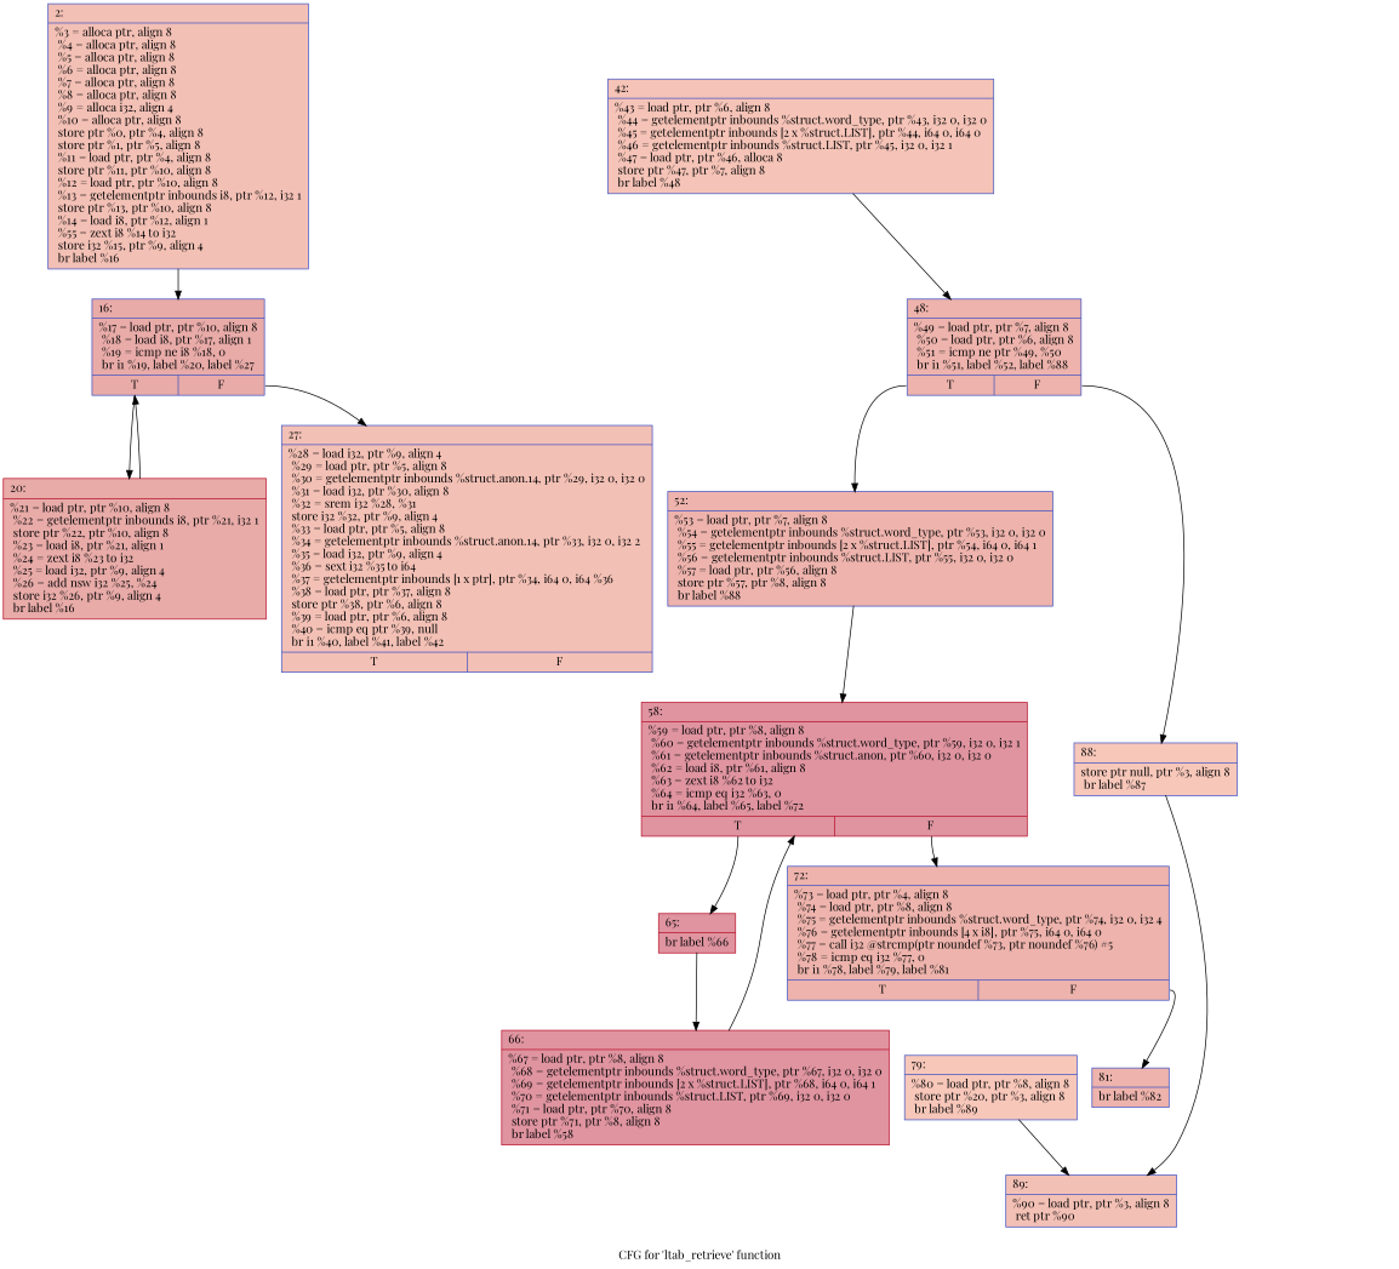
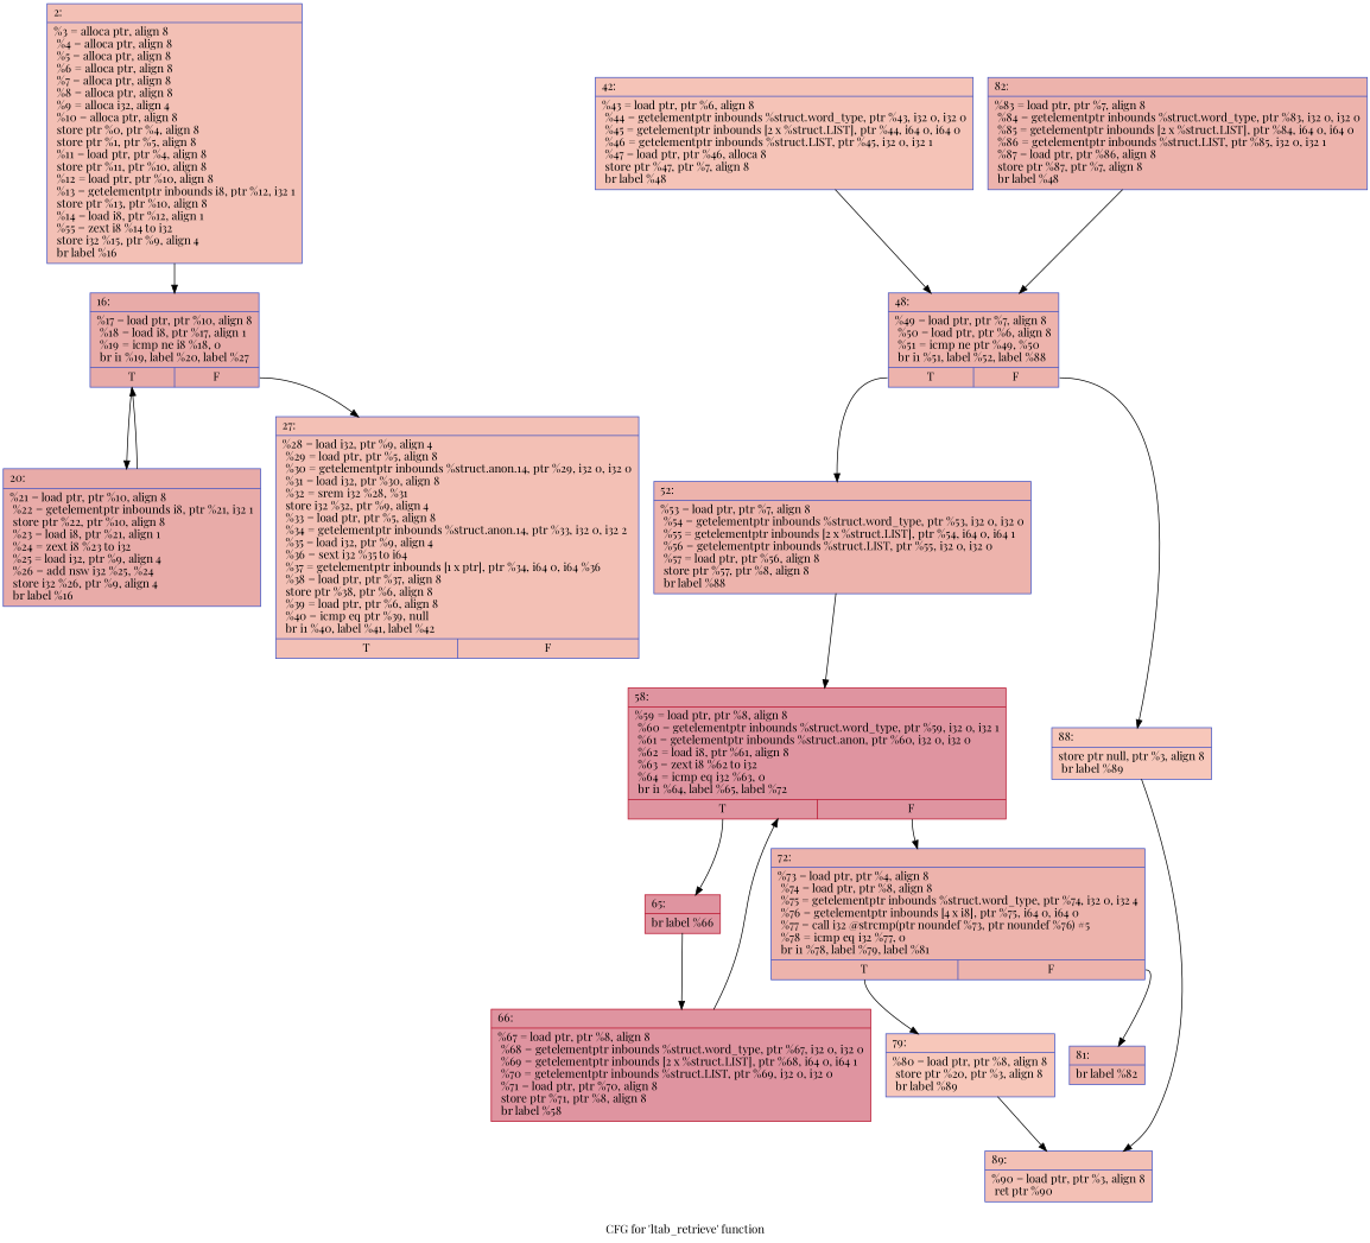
  digraph {
    fontname="Playfair Display"
    label="CFG for 'ltab_retrieve' function"
    node [color="#3d50c3ff" fillcolor="#d6524470" fontname="Playfair Display" shape=record style=filled]
    edge [fontname="Playfair Display"]
    n1 [fillcolor="#e5705870" label="{2:\l|  %3 = alloca ptr, align 8\l  %4 = alloca ptr, align 8\l  %5 = alloca ptr, align 8\l  %6 = alloca ptr, align 8\l  %7 = alloca ptr, align 8\l  %8 = alloca ptr, align 8\l  %9 = alloca i32, align 4\l  %10 = alloca ptr, align 8\l  store ptr %0, ptr %4, align 8\l  store ptr %1, ptr %5, align 8\l  %11 = load ptr, ptr %4, align 8\l  store ptr %11, ptr %10, align 8\l  %12 = load ptr, ptr %10, align 8\l  %13 = getelementptr inbounds i8, ptr %12, i32 1\l  store ptr %13, ptr %10, align 8\l  %14 = load i8, ptr %12, align 1\l  %55 = zext i8 %14 to i32\l  store i32 %15, ptr %9, align 4\l  br label %16\l}"]
    n2 [fillcolor="#cc403a70" label="{16:\l|  %17 = load ptr, ptr %10, align 8\l  %18 = load i8, ptr %17, align 1\l  %19 = icmp ne i8 %18, 0\l  br i1 %19, label %20, label %27\l|{<s0>T|<s1>F}}"]
-   n3 [color="#b70d28ff" fillcolor="#cc403a70" label="{20:\l|  %21 = load ptr, ptr %10, align 8\l  %22 = getelementptr inbounds i8, ptr %21, i32 1\l  store ptr %22, ptr %10, align 8\l  %23 = load i8, ptr %21, align 1\l  %24 = zext i8 %23 to i32\l  %25 = load i32, ptr %9, align 4\l  %26 = add nsw i32 %25, %24\l  store i32 %26, ptr %9, align 4\l  br label %16\l}"]
+   n3 [fillcolor="#cc403a70" label="{20:\l|  %21 = load ptr, ptr %10, align 8\l  %22 = getelementptr inbounds i8, ptr %21, i32 1\l  store ptr %22, ptr %10, align 8\l  %23 = load i8, ptr %21, align 1\l  %24 = zext i8 %23 to i32\l  %25 = load i32, ptr %9, align 4\l  %26 = add nsw i32 %25, %24\l  store i32 %26, ptr %9, align 4\l  br label %16\l}"]
    n4 [fillcolor="#e5705870" label="{27:\l|  %28 = load i32, ptr %9, align 4\l  %29 = load ptr, ptr %5, align 8\l  %30 = getelementptr inbounds %struct.anon.14, ptr %29, i32 0, i32 0\l  %31 = load i32, ptr %30, align 8\l  %32 = srem i32 %28, %31\l  store i32 %32, ptr %9, align 4\l  %33 = load ptr, ptr %5, align 8\l  %34 = getelementptr inbounds %struct.anon.14, ptr %33, i32 0, i32 2\l  %35 = load i32, ptr %9, align 4\l  %36 = sext i32 %35 to i64\l  %37 = getelementptr inbounds [1 x ptr], ptr %34, i64 0, i64 %36\l  %38 = load ptr, ptr %37, align 8\l  store ptr %38, ptr %6, align 8\l  %39 = load ptr, ptr %6, align 8\l  %40 = icmp eq ptr %39, null\l  br i1 %40, label %41, label %42\l|{<s0>T|<s1>F}}"]
    n5 [fillcolor="#e8765c70" label="{42:\l|  %43 = load ptr, ptr %6, align 8\l  %44 = getelementptr inbounds %struct.word_type, ptr %43, i32 0, i32 0\l  %45 = getelementptr inbounds [2 x %struct.LIST], ptr %44, i64 0, i64 0\l  %46 = getelementptr inbounds %struct.LIST, ptr %45, i32 0, i32 1\l  %47 = load ptr, ptr %46, alloca 8\l  store ptr %47, ptr %7, align 8\l  br label %48\l}"]
    n6 [label="{48:\l|  %49 = load ptr, ptr %7, align 8\l  %50 = load ptr, ptr %6, align 8\l  %51 = icmp ne ptr %49, %50\l  br i1 %51, label %52, label %88\l|{<s0>T|<s1>F}}"]
    n7 [fillcolor="#e5705870" label="{89:\l|  %90 = load ptr, ptr %3, align 8\l  ret ptr %90\l}"]
    n8 [label="{52:\l|  %53 = load ptr, ptr %7, align 8\l  %54 = getelementptr inbounds %struct.word_type, ptr %53, i32 0, i32 0\l  %55 = getelementptr inbounds [2 x %struct.LIST], ptr %54, i64 0, i64 1\l  %56 = getelementptr inbounds %struct.LIST, ptr %55, i32 0, i32 0\l  %57 = load ptr, ptr %56, align 8\l  store ptr %57, ptr %8, align 8\l  br label %88\l}"]
-   n9 [fillcolor="#ec7f6370" label="{88:\l|  store ptr null, ptr %3, align 8\l  br label %87\l}"]
+   n9 [fillcolor="#ec7f6370" label="{88:\l|  store ptr null, ptr %3, align 8\l  br label %89\l}"]
    n10 [color="#b70d28ff" fillcolor="#b70d2870" label="{58:\l|  %59 = load ptr, ptr %8, align 8\l  %60 = getelementptr inbounds %struct.word_type, ptr %59, i32 0, i32 1\l  %61 = getelementptr inbounds %struct.anon, ptr %60, i32 0, i32 0\l  %62 = load i8, ptr %61, align 8\l  %63 = zext i8 %62 to i32\l  %64 = icmp eq i32 %63, 0\l  br i1 %64, label %65, label %72\l|{<s0>T|<s1>F}}"]
    n11 [color="#b70d28ff" fillcolor="#b70d2870" label="{65:\l|  br label %66\l}"]
    n12 [label="{72:\l|  %73 = load ptr, ptr %4, align 8\l  %74 = load ptr, ptr %8, align 8\l  %75 = getelementptr inbounds %struct.word_type, ptr %74, i32 0, i32 4\l  %76 = getelementptr inbounds [4 x i8], ptr %75, i64 0, i64 0\l  %77 = call i32 @strcmp(ptr noundef %73, ptr noundef %76) #5\l  %78 = icmp eq i32 %77, 0\l  br i1 %78, label %79, label %81\l|{<s0>T|<s1>F}}"]
    n13 [color="#b70d28ff" fillcolor="#b70d2870" label="{66:\l|  %67 = load ptr, ptr %8, align 8\l  %68 = getelementptr inbounds %struct.word_type, ptr %67, i32 0, i32 0\l  %69 = getelementptr inbounds [2 x %struct.LIST], ptr %68, i64 0, i64 1\l  %70 = getelementptr inbounds %struct.LIST, ptr %69, i32 0, i32 0\l  %71 = load ptr, ptr %70, align 8\l  store ptr %71, ptr %8, align 8\l  br label %58\l}"]
    n14 [fillcolor="#ec7f6370" label="{79:\l|  %80 = load ptr, ptr %8, align 8\l  store ptr %20, ptr %3, align 8\l  br label %89\l}"]
    n15 [label="{81:\l|  br label %82\l}"]
+   n16 [label="{82:\l|  %83 = load ptr, ptr %7, align 8\l  %84 = getelementptr inbounds %struct.word_type, ptr %83, i32 0, i32 0\l  %85 = getelementptr inbounds [2 x %struct.LIST], ptr %84, i64 0, i64 0\l  %86 = getelementptr inbounds %struct.LIST, ptr %85, i32 0, i32 1\l  %87 = load ptr, ptr %86, align 8\l  store ptr %87, ptr %7, align 8\l  br label %48\l}"]
    n1 -> n2
    n2 -> n3 [tailport=s0]
    n2 -> n4 [tailport=s1]
    n3 -> n2
    n5 -> n6
    n6 -> n8 [tailport=s0]
    n6 -> n9 [tailport=s1]
    n8 -> n10
    n9 -> n7
    n10 -> n11 [tailport=s0]
    n10 -> n12 [tailport=s1]
    n11 -> n13
+   n12 -> n14 [tailport=s0]
    n12 -> n15 [tailport=s1]
    n13 -> n10
    n14 -> n7
+   n16 -> n6
  }
